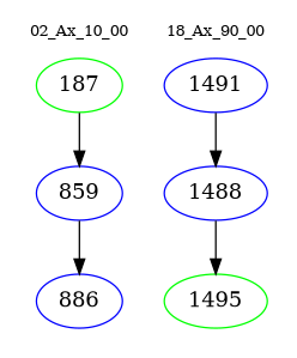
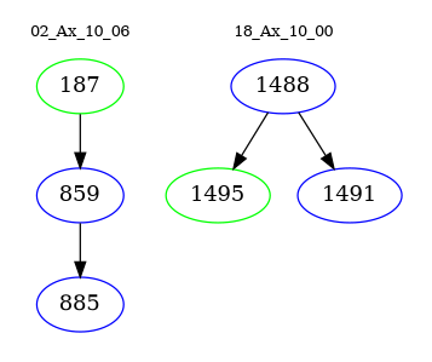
  digraph {
    node [color=blue]
    edge [color=black]
    n1 [color=green label=187]
    n2 [label=859]
-   n3 [label=886]
+   n3 [label=885]
    n4 [color=green label=1495]
    n5 [label=1488]
    n6 [label=1491]
    subgraph cluster_1 {
      color=white
      fontsize=10
-     label="02_Ax_10_00"
+     label="02_Ax_10_06"
      n1
      n2
      n3
    }
    subgraph cluster_2 {
      color=white
      fontsize=10
-     label="18_Ax_90_00"
+     label="18_Ax_10_00"
      n4
      n5
      n6
    }
    n1 -> n2
    n2 -> n3
    n5 -> n4
-   n6 -> n5
+   n5 -> n6
  }
